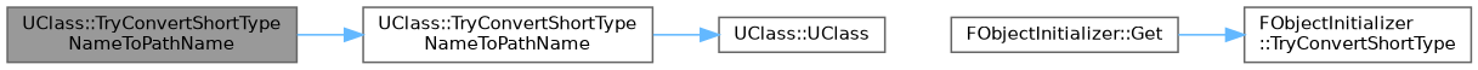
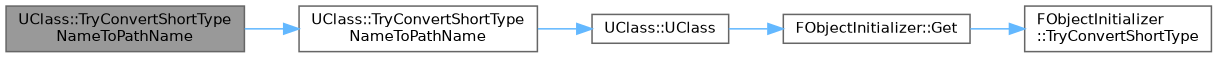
  digraph {
    rankdir=LR
    node [color=grey40 fillcolor=white fontname=Helvetica fontsize=10 shape=box style=filled]
    edge [color=steelblue1 fontname=Helvetica fontsize=10 labelfontname=Helvetica labelfontsize=10 style=solid]
    n1 [color=gray40 fillcolor=grey60 fontcolor=black height=0.2 label="UClass::TryConvertShortType\lNameToPathName" width=0.4]
    n2 [height=0.2 label="UClass::TryConvertShortType\lNameToPathName" width=0.4]
    n3 [height=0.2 label="UClass::UClass" width=0.4]
    n4 [height=0.2 label="FObjectInitializer::Get" width=0.4]
    n5 [height=0.2 label="FObjectInitializer\l::TryConvertShortType" width=0.4]
    n1 -> n2
    n2 -> n3
+   n3 -> n4
    n4 -> n5
  }
